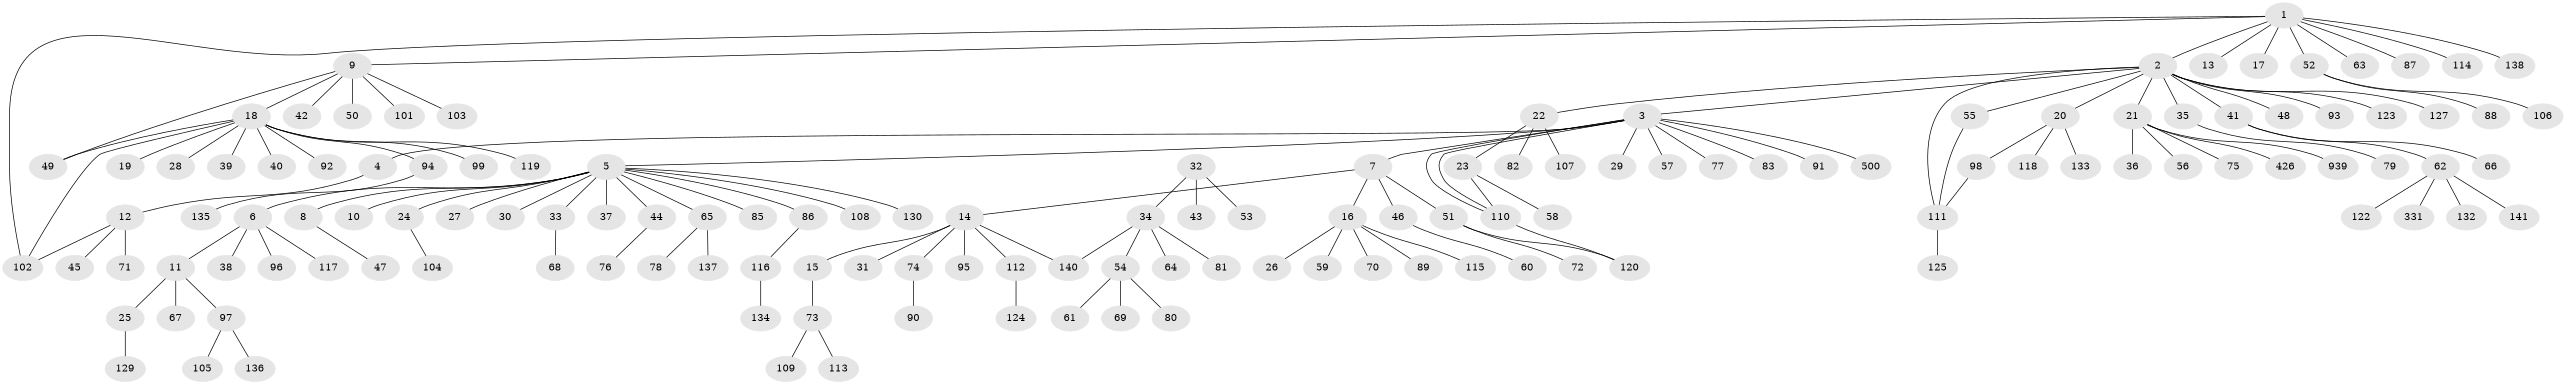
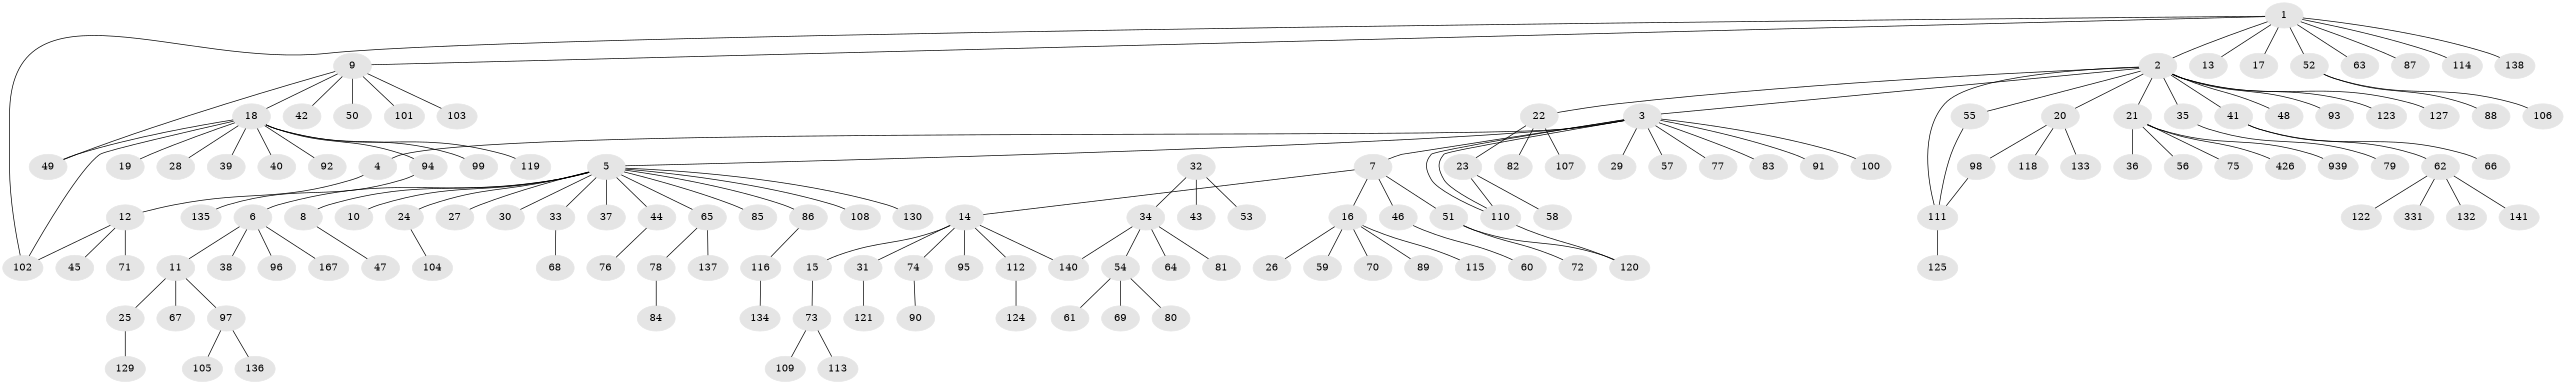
  graph {
    node [color=gray90 style=filled]
    1
    2
    9
    13
    17
    52
    63
    87
    102
    114
    138
    3
    20
    21
    22
    35
    41
    48
    55
    93
    111
    123
    127
    18
    42
    49
    50
    101
    103
    88
    106
    4
    5
    7
    29
    57
    77
    83
    91
-   100 [label=500]
+   100
    110
    98
    118
    133
    36
    56
    75
    n48 [label=426]
    n49 [label=939]
    23
    82
    107
    79
    62
    66
    125
    12
    6
    8
    10
    24
    27
    30
    33
    37
    44
    65
    85
    86
    108
    130
    14
    16
    46
    51
    120
    45
    71
    11
    38
    96
-   117
+   117 [label=167]
    47
    104
    68
    76
    78
    137
    116
    25
    67
    97
    15
    31
    74
    95
    112
    140
    26
    59
    70
    89
    115
    60
    72
    19
    28
    39
    40
    92
    94
    99
    119
    129
    105
    136
    73
+   121
    90
    124
    109
    113
    32
    34
    43
    53
    135
    58
    54
    64
    81
    61
    69
    80
    122
    n136 [label=331]
    132
    141
+   84
    134
    1 -- 2
    1 -- 9
    1 -- 13
    1 -- 17
    1 -- 52
    1 -- 63
    1 -- 87
    1 -- 102
    1 -- 114
    1 -- 138
    2 -- 3
    2 -- 20
    2 -- 21
    2 -- 22
    2 -- 35
    2 -- 41
    2 -- 48
    2 -- 55
    2 -- 93
    2 -- 111
    2 -- 123
    2 -- 127
    9 -- 18
    9 -- 42
    9 -- 49
    9 -- 50
    9 -- 101
    9 -- 103
    52 -- 88
    52 -- 106
    3 -- 4
    3 -- 5
    3 -- 7
    3 -- 29
    3 -- 57
    3 -- 77
    3 -- 83
    3 -- 91
    3 -- 100
    3 -- 110
    3 -- 110
    20 -- 98
    20 -- 118
    20 -- 133
    21 -- 36
    21 -- 56
    21 -- 75
    21 -- n48
    21 -- n49
    22 -- 23
    22 -- 82
    22 -- 107
    35 -- 79
    41 -- 62
    41 -- 66
    55 -- 111
    111 -- 125
    18 -- 102
    18 -- 49
    18 -- 19
    18 -- 28
    18 -- 39
    18 -- 40
    18 -- 92
    18 -- 94
    18 -- 99
    18 -- 119
    4 -- 12
    5 -- 6
    5 -- 8
    5 -- 10
    5 -- 24
    5 -- 27
    5 -- 30
    5 -- 33
    5 -- 37
    5 -- 44
    5 -- 65
    5 -- 85
    5 -- 86
    5 -- 108
    5 -- 130
    7 -- 14
    7 -- 16
    7 -- 46
    7 -- 51
    110 -- 120
    98 -- 111
    23 -- 110
    23 -- 58
    62 -- 122
    62 -- n136
    62 -- 132
    62 -- 141
    12 -- 102
    12 -- 45
    12 -- 71
    6 -- 11
    6 -- 38
    6 -- 96
    6 -- 117
    8 -- 47
    24 -- 104
    33 -- 68
    44 -- 76
    65 -- 78
    65 -- 137
    86 -- 116
    14 -- 15
    14 -- 31
    14 -- 74
    14 -- 95
    14 -- 112
    14 -- 140
    16 -- 26
    16 -- 59
    16 -- 70
    16 -- 89
    16 -- 115
    46 -- 60
    51 -- 120
    51 -- 72
    11 -- 25
    11 -- 67
    11 -- 97
+   78 -- 84
    116 -- 134
    25 -- 129
    97 -- 105
    97 -- 136
    15 -- 73
+   31 -- 121
    74 -- 90
    112 -- 124
    94 -- 135
    73 -- 109
    73 -- 113
    32 -- 34
    32 -- 43
    32 -- 53
    34 -- 140
    34 -- 54
    34 -- 64
    34 -- 81
    54 -- 61
    54 -- 69
    54 -- 80
  }
